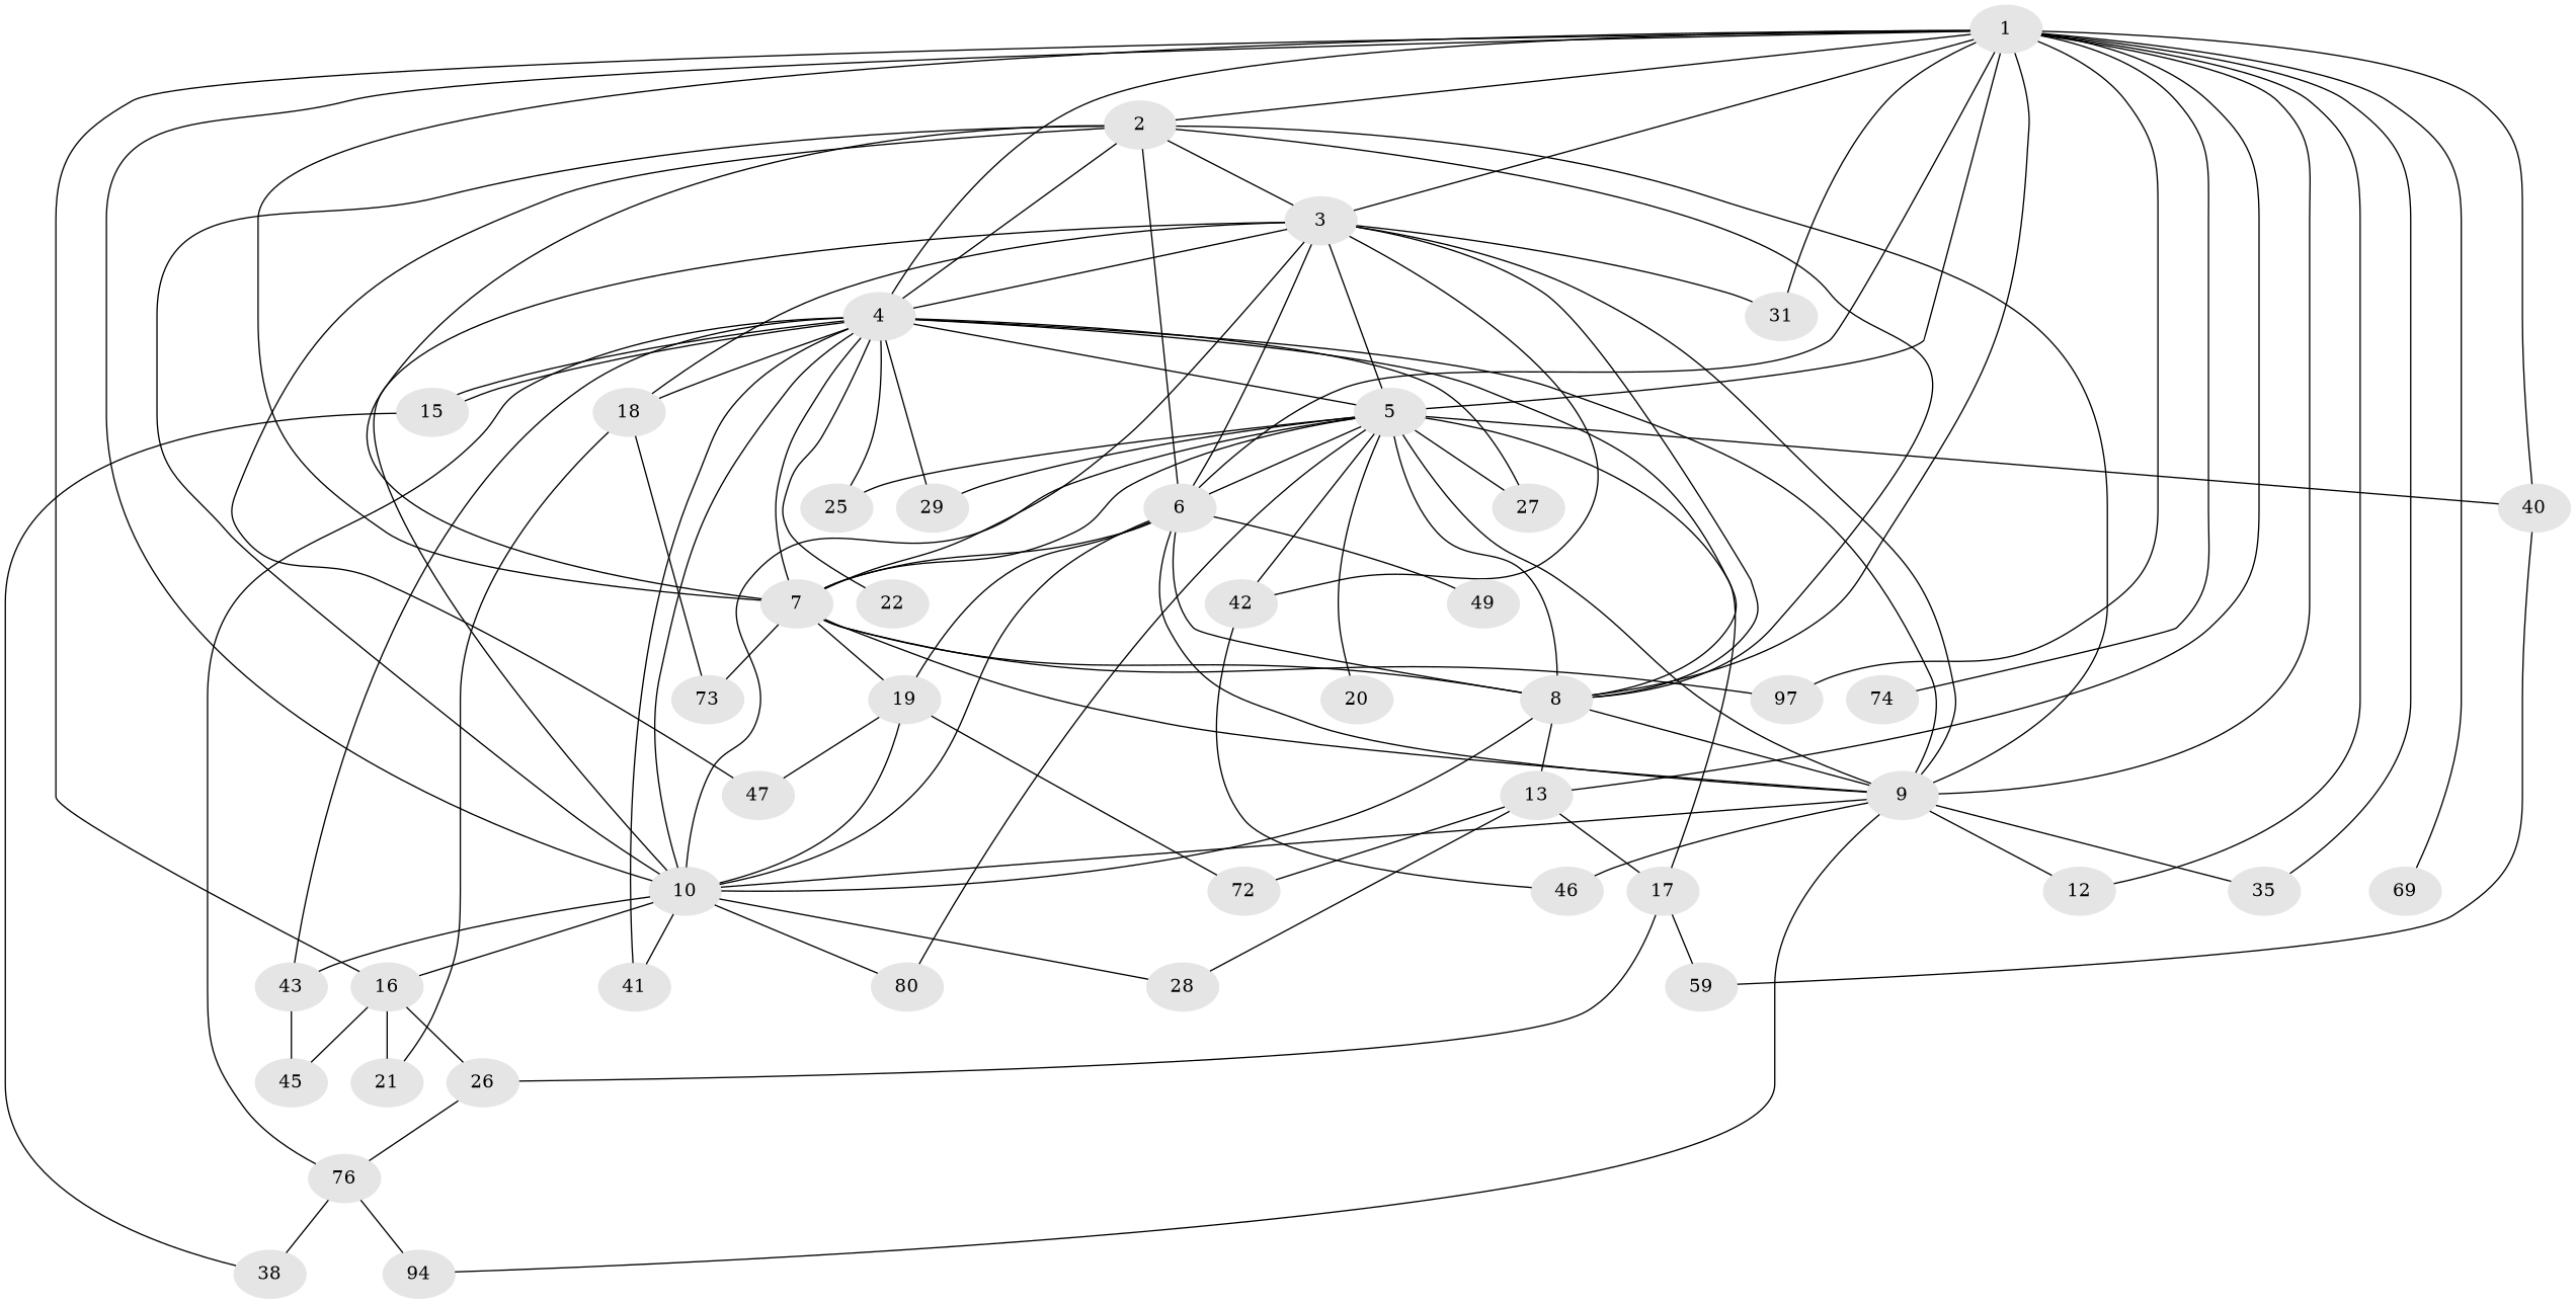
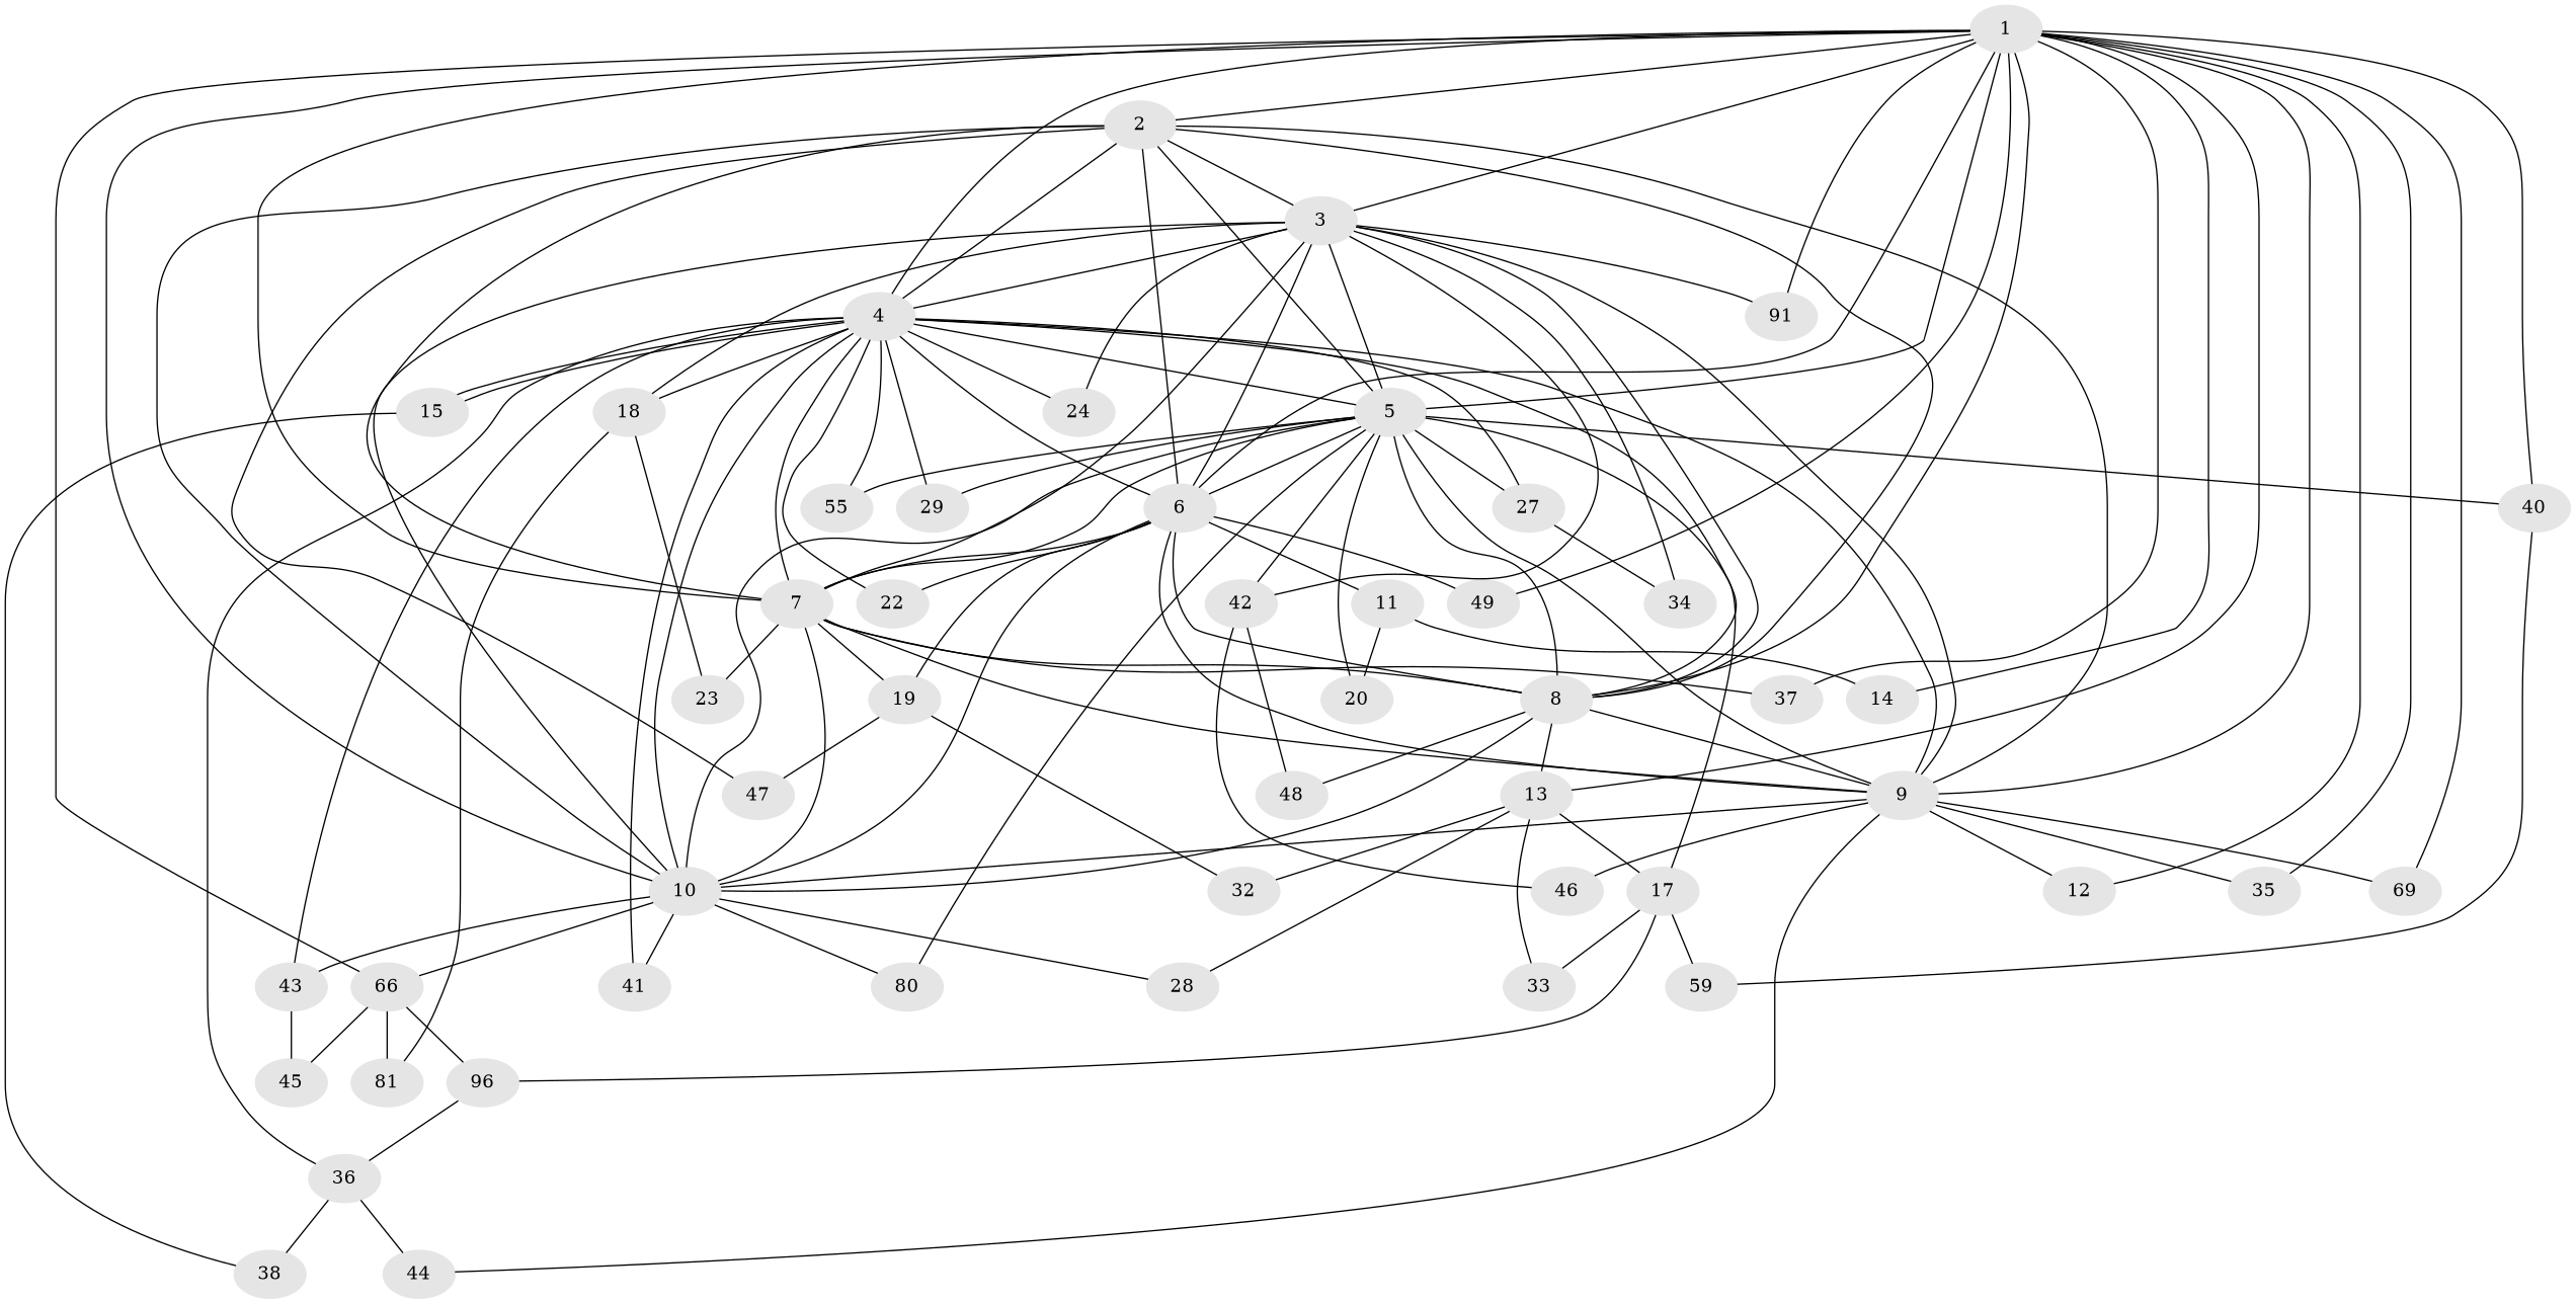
  graph {
    node [color=gray90 style=filled]
    1
    2
    3
    4
    5
    6
    7
    8
    9
    10
    12
    13
-   14 [label=74]
-   16
-   31
+   14
+   16 [label=66]
+   31 [label=91]
    35
-   37 [label=97]
+   37
    n18 [label=69]
    40
    49
    47
    18
+   24
+   34
    42
    15
    22
-   25
+   25 [label=55]
    27
    29
-   36 [label=76]
+   36
    41
    43
    17
    20
    n36 [label=80]
+   11
    19
-   23 [label=73]
-   44 [label=94]
+   23
+   48
+   44
    46
    28
-   32 [label=72]
-   21
-   26
+   32
+   33
+   21 [label=81]
+   26 [label=96]
    45
    n49 [label=59]
    38
    1 -- 2
    1 -- 3
    1 -- 4
    1 -- 5
    1 -- 6
    1 -- 7
    1 -- 8
    1 -- 9
    1 -- 10
    1 -- 12
    1 -- 13
    1 -- 14
    1 -- 16
    1 -- 31
    1 -- 35
    1 -- 37
    1 -- n18
    1 -- 40
+   1 -- 49
    2 -- 3
    2 -- 4
+   2 -- 5
    2 -- 6
    2 -- 7
    2 -- 8
    2 -- 9
    2 -- 10
    2 -- 47
    3 -- 4
    3 -- 5
    3 -- 6
    3 -- 7
    3 -- 8
    3 -- 9
    3 -- 10
    3 -- 31
    3 -- 18
+   3 -- 24
+   3 -- 34
    3 -- 42
    4 -- 5
+   4 -- 6
    4 -- 7
    4 -- 8
    4 -- 9
    4 -- 10
    4 -- 18
+   4 -- 24
    4 -- 15
    4 -- 15
    4 -- 22
    4 -- 25
    4 -- 27
    4 -- 29
    4 -- 36
    4 -- 41
    4 -- 43
    5 -- 6
    5 -- 7
    5 -- 8
    5 -- 9
    5 -- 10
    5 -- 40
    5 -- 42
    5 -- 25
    5 -- 27
    5 -- 29
    5 -- 17
    5 -- 20
    5 -- n36
    6 -- 7
    6 -- 8
    6 -- 9
    6 -- 10
    6 -- 49
+   6 -- 22
+   6 -- 11
    6 -- 19
    7 -- 8
    7 -- 9
-   19 -- 10
+   7 -- 10
    7 -- 37
    7 -- 19
    7 -- 23
    8 -- 9
    8 -- 10
    8 -- 13
+   8 -- 48
    9 -- 10
    9 -- 12
    9 -- 35
+   9 -- n18
    9 -- 44
    9 -- 46
    10 -- 16
    10 -- 41
    10 -- 43
    10 -- n36
    10 -- 28
    13 -- 17
    13 -- 28
    13 -- 32
+   13 -- 33
    16 -- 21
    16 -- 26
    16 -- 45
    40 -- n49
    18 -- 23
    18 -- 21
+   42 -- 48
    42 -- 46
    15 -- 38
+   27 -- 34
    36 -- 44
    36 -- 38
    43 -- 45
+   17 -- 33
    17 -- 26
    17 -- n49
+   11 -- 14
+   11 -- 20
    19 -- 47
    19 -- 32
    26 -- 36
  }
